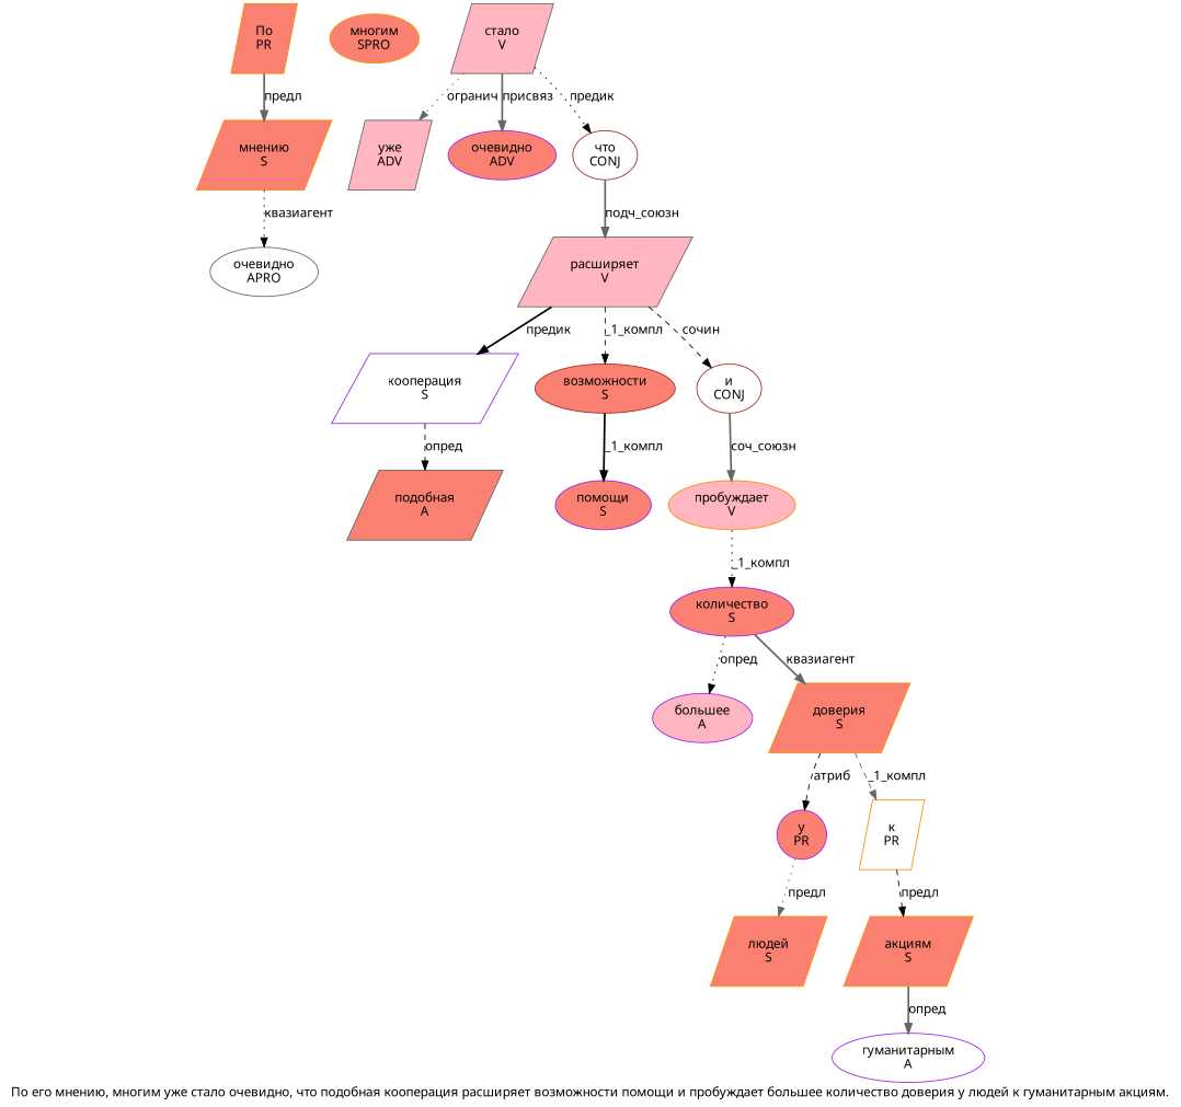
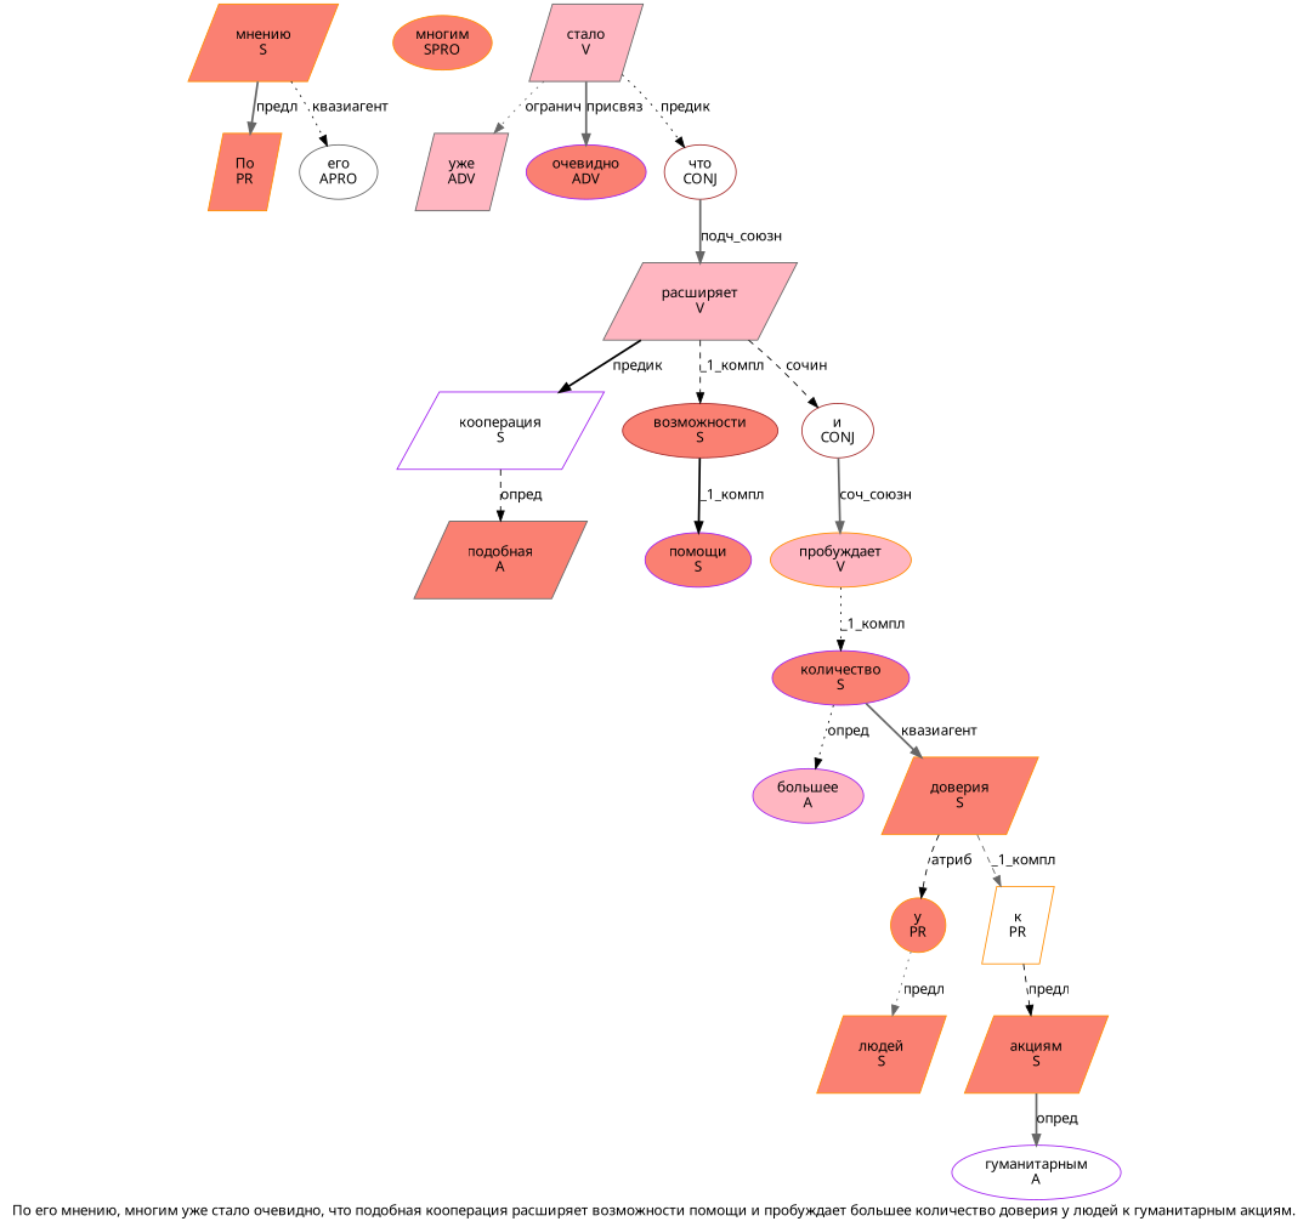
  digraph {
    fontname="Noto Sans"
    label="По его мнению, многим уже стало очевидно, что подобная кооперация расширяет возможности помощи и пробуждает большее количество доверия у людей к гуманитарным акциям."
    node [color=darkorange fillcolor=salmon fontname="Noto Sans" penwidth=1 shape=ellipse style=filled]
    edge [color=black fontname="Noto Sans" style=bold]
    n1 [label="По\nPR" shape=parallelogram]
    n2 [label="мнению\nS" shape=parallelogram]
-   n3 [color=gray40 fillcolor=white label="очевидно\nAPRO"]
+   n3 [color=gray40 fillcolor=white label="его\nAPRO"]
    n4 [label="многим\nSPRO"]
    n5 [color=gray40 fillcolor=lightpink label="уже\nADV" shape=parallelogram]
    n6 [color=gray40 fillcolor=lightpink label="стало\nV" shape=parallelogram]
    n7 [color=purple label="очевидно\nADV"]
    n8 [color=brown fillcolor=white label="что\nCONJ"]
    n9 [color=gray40 fillcolor=lightpink label="расширяет\nV" shape=parallelogram]
    n10 [color=purple fillcolor=white label="кооперация\nS" shape=parallelogram]
    n11 [color=brown label="возможности\nS"]
    n12 [color=brown fillcolor=white label="и\nCONJ"]
    n13 [color=gray40 label="подобная\nA" shape=parallelogram]
    n14 [color=purple label="помощи\nS"]
    n15 [fillcolor=lightpink label="пробуждает\nV"]
    n16 [color=purple label="количество\nS"]
    n17 [color=purple fillcolor=lightpink label="большее\nA"]
    n18 [label="доверия\nS" shape=parallelogram]
-   n19 [color=purple label="у\nPR"]
+   n19 [label="у\nPR"]
    n20 [fillcolor=white label="к\nPR" shape=parallelogram]
    n21 [label="людей\nS" shape=parallelogram]
    n22 [label="акциям\nS" shape=parallelogram]
    n23 [color=purple fillcolor=white label="гуманитарным\nA"]
-   n1 -> n2 [color=gray40 label="предл"]
+   n2 -> n1 [color=gray40 label="предл"]
    n2 -> n3 [label="квазиагент" style=dotted]
    n6 -> n5 [color=gray40 label="огранич" style=dotted]
    n6 -> n7 [color=gray40 label="присвяз"]
    n6 -> n8 [label="предик" style=dotted]
    n8 -> n9 [color=gray40 label="подч_союзн"]
    n9 -> n10 [label="предик"]
    n9 -> n11 [label="_1_компл" style=dashed]
    n9 -> n12 [label="сочин" style=dashed]
    n10 -> n13 [label="опред" style=dashed]
    n11 -> n14 [label="_1_компл"]
    n12 -> n15 [color=gray40 label="соч_союзн"]
    n15 -> n16 [label="_1_компл" style=dotted]
    n16 -> n17 [label="опред" style=dotted]
    n16 -> n18 [color=gray40 label="квазиагент"]
    n18 -> n19 [label="атриб" style=dashed]
    n18 -> n20 [color=gray40 label="_1_компл" style=dashed]
    n19 -> n21 [color=gray40 label="предл" style=dotted]
    n20 -> n22 [label="предл" style=dashed]
    n22 -> n23 [color=gray40 label="опред"]
  }
